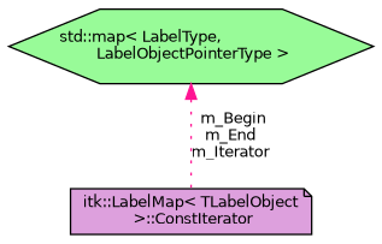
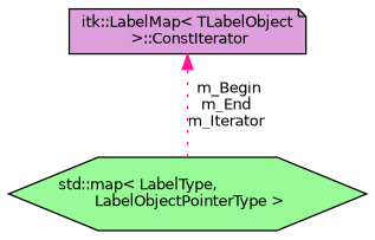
  digraph {
    node [color=black fontname=Helvetica fontsize=10 style=filled]
    n1 [fillcolor=plum fontcolor=black height=0.2 label="itk::LabelMap\< TLabelObject\l \>::ConstIterator" shape=note width=0.4]
    n2 [fillcolor=palegreen height=0.2 label="std::map\< LabelType,\l LabelObjectPointerType \>" shape=hexagon width=0.4]
-   n2 -> n1 [color=deeppink dir=back fontname=Helvetica fontsize=10 label=" m_Begin\nm_End\nm_Iterator" labelfontname=Helvetica labelfontsize=10 style=dotted]
+   n1 -> n2 [color=deeppink dir=back fontname=Helvetica fontsize=10 label=" m_Begin\nm_End\nm_Iterator" labelfontname=Helvetica labelfontsize=10 style=dotted]
  }
